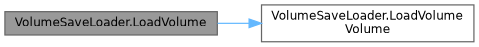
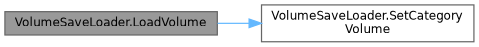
  digraph {
    rankdir=LR
    node [fontname=Helvetica fontsize=10 shape=box style=filled]
    n1 [color=gray40 fillcolor=grey60 fontcolor=black height=0.2 label="VolumeSaveLoader.LoadVolume" width=0.4]
-   n2 [color=grey40 fillcolor=white height=0.2 label="VolumeSaveLoader.LoadVolume\lVolume" width=0.4]
+   n2 [color=grey40 fillcolor=white height=0.2 label="VolumeSaveLoader.SetCategory\lVolume" width=0.4]
    n1 -> n2 [color=steelblue1 fontname=Helvetica fontsize=10 labelfontname=Helvetica labelfontsize=10 style=solid]
  }
